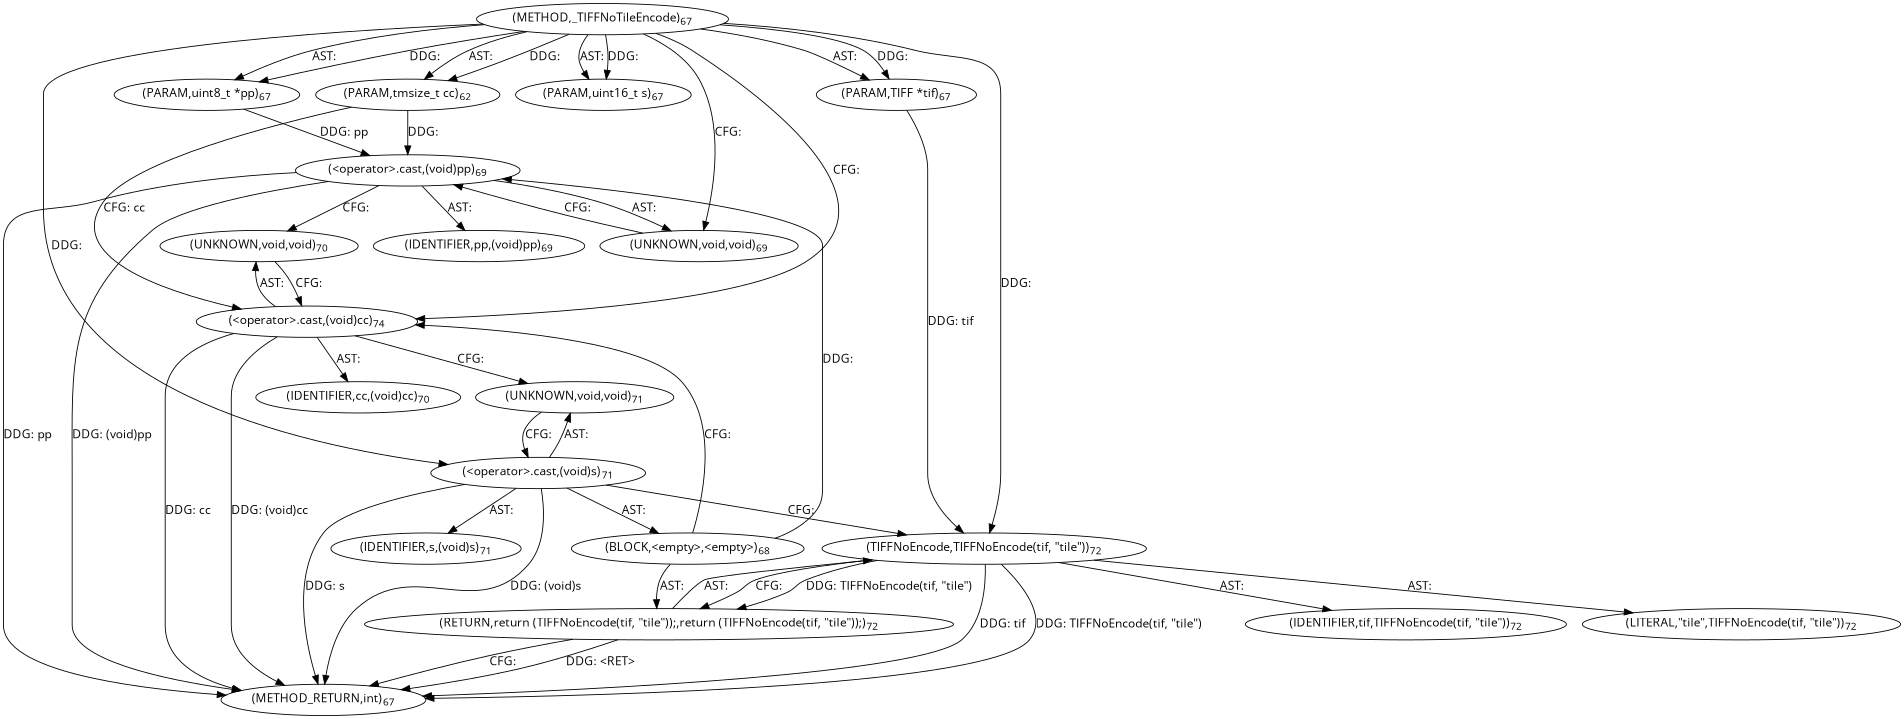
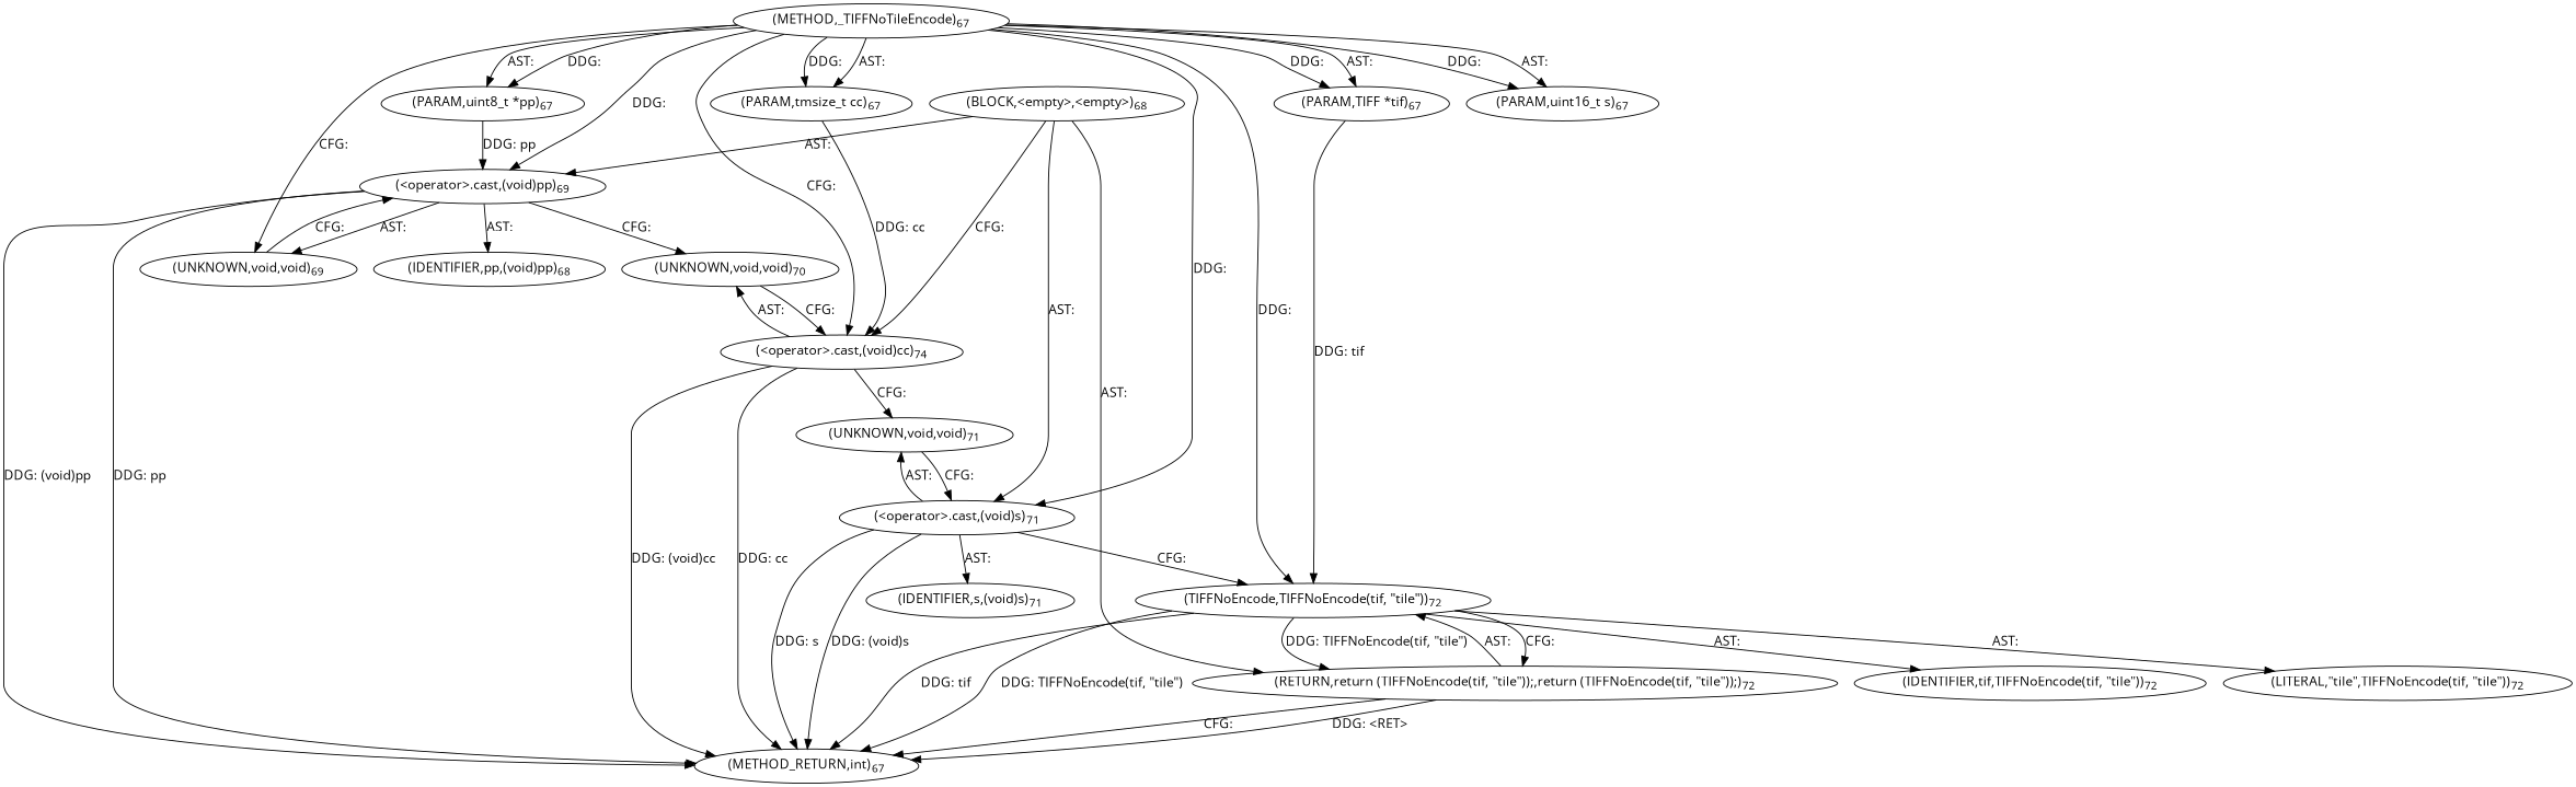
  digraph {
    fontname="Open Sans"
    node [fontname="Open Sans"]
    edge [fontname="Open Sans"]
    n1 [label=<(METHOD,_TIFFNoTileEncode)<SUB>67</SUB>>]
    n2 [label=<(PARAM,TIFF *tif)<SUB>67</SUB>>]
    n3 [label=<(PARAM,uint8_t *pp)<SUB>67</SUB>>]
-   n4 [label=<(PARAM,tmsize_t cc)<SUB>62</SUB>>]
+   n4 [label=<(PARAM,tmsize_t cc)<SUB>67</SUB>>]
    n5 [label=<(PARAM,uint16_t s)<SUB>67</SUB>>]
    n6 [label=<(&lt;operator&gt;.cast,(void)pp)<SUB>69</SUB>>]
    n7 [label=<(UNKNOWN,void,void)<SUB>69</SUB>>]
    n8 [label=<(&lt;operator&gt;.cast,(void)cc)<SUB>74</SUB>>]
    n9 [label=<(&lt;operator&gt;.cast,(void)s)<SUB>71</SUB>>]
    n10 [label=<(TIFFNoEncode,TIFFNoEncode(tif, &quot;tile&quot;))<SUB>72</SUB>>]
    n11 [label=<(BLOCK,&lt;empty&gt;,&lt;empty&gt;)<SUB>68</SUB>>]
    n12 [label=<(RETURN,return (TIFFNoEncode(tif, &quot;tile&quot;));,return (TIFFNoEncode(tif, &quot;tile&quot;));)<SUB>72</SUB>>]
    n13 [label=<(METHOD_RETURN,int)<SUB>67</SUB>>]
-   n14 [label=<(IDENTIFIER,pp,(void)pp)<SUB>69</SUB>>]
+   n14 [label=<(IDENTIFIER,pp,(void)pp)<SUB>68</SUB>>]
    n15 [label=<(UNKNOWN,void,void)<SUB>70</SUB>>]
-   n16 [label=<(IDENTIFIER,cc,(void)cc)<SUB>70</SUB>>]
    n17 [label=<(UNKNOWN,void,void)<SUB>71</SUB>>]
    n18 [label=<(IDENTIFIER,s,(void)s)<SUB>71</SUB>>]
    n19 [label=<(IDENTIFIER,tif,TIFFNoEncode(tif, &quot;tile&quot;))<SUB>72</SUB>>]
    n20 [label=<(LITERAL,&quot;tile&quot;,TIFFNoEncode(tif, &quot;tile&quot;))<SUB>72</SUB>>]
    n1 -> n2 [label="AST: "]
    n1 -> n2 [label="DDG: "]
    n1 -> n3 [label="AST: "]
    n1 -> n3 [label="DDG: "]
    n1 -> n4 [label="AST: "]
    n1 -> n4 [label="DDG: "]
    n1 -> n5 [label="AST: "]
    n1 -> n5 [label="DDG: "]
-   n4 -> n6 [label="DDG: "]
+   n1 -> n6 [label="DDG: "]
    n1 -> n7 [label="CFG: "]
    n1 -> n8 [label="CFG: "]
    n1 -> n9 [label="DDG: "]
    n1 -> n10 [label="DDG: "]
    n2 -> n10 [label="DDG: tif"]
    n3 -> n6 [label="DDG: pp"]
-   n4 -> n8 [label="CFG: cc"]
+   n4 -> n8 [label="DDG: cc"]
    n6 -> n7 [label="AST: "]
    n6 -> n13 [label="DDG: pp"]
    n6 -> n13 [label="DDG: (void)pp"]
    n6 -> n14 [label="AST: "]
    n6 -> n15 [label="CFG: "]
    n7 -> n6 [label="CFG: "]
    n8 -> n13 [label="DDG: cc"]
    n8 -> n13 [label="DDG: (void)cc"]
    n8 -> n15 [label="AST: "]
-   n8 -> n16 [label="AST: "]
    n8 -> n17 [label="CFG: "]
    n9 -> n10 [label="CFG: "]
    n9 -> n13 [label="DDG: s"]
    n9 -> n13 [label="DDG: (void)s"]
    n9 -> n17 [label="AST: "]
    n9 -> n18 [label="AST: "]
    n10 -> n12 [label="CFG: "]
    n10 -> n12 [label="DDG: TIFFNoEncode(tif, &quot;tile&quot;)"]
    n10 -> n13 [label="DDG: tif"]
    n10 -> n13 [label="DDG: TIFFNoEncode(tif, &quot;tile&quot;)"]
    n10 -> n19 [label="AST: "]
    n10 -> n20 [label="AST: "]
-   n11 -> n6 [label="DDG: "]
+   n11 -> n6 [label="AST: "]
    n11 -> n8 [label="CFG: "]
-   n9 -> n11 [label="AST: "]
+   n11 -> n9 [label="AST: "]
    n11 -> n12 [label="AST: "]
    n12 -> n10 [label="AST: "]
    n12 -> n13 [label="CFG: "]
    n12 -> n13 [label="DDG: &lt;RET&gt;"]
    n15 -> n8 [label="CFG: "]
    n17 -> n9 [label="CFG: "]
  }
